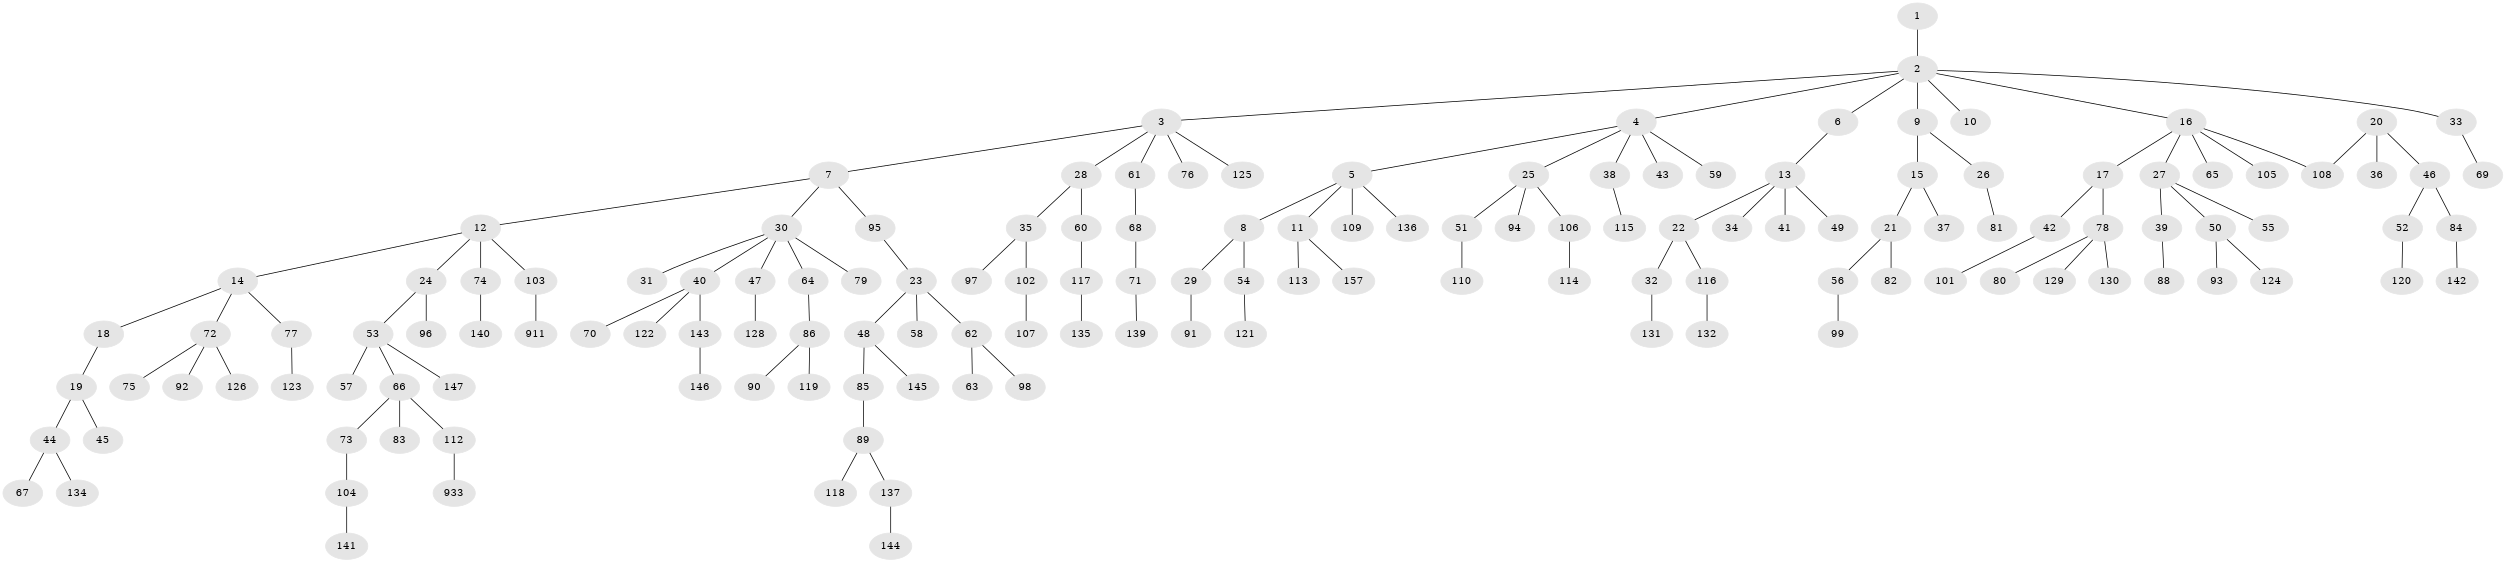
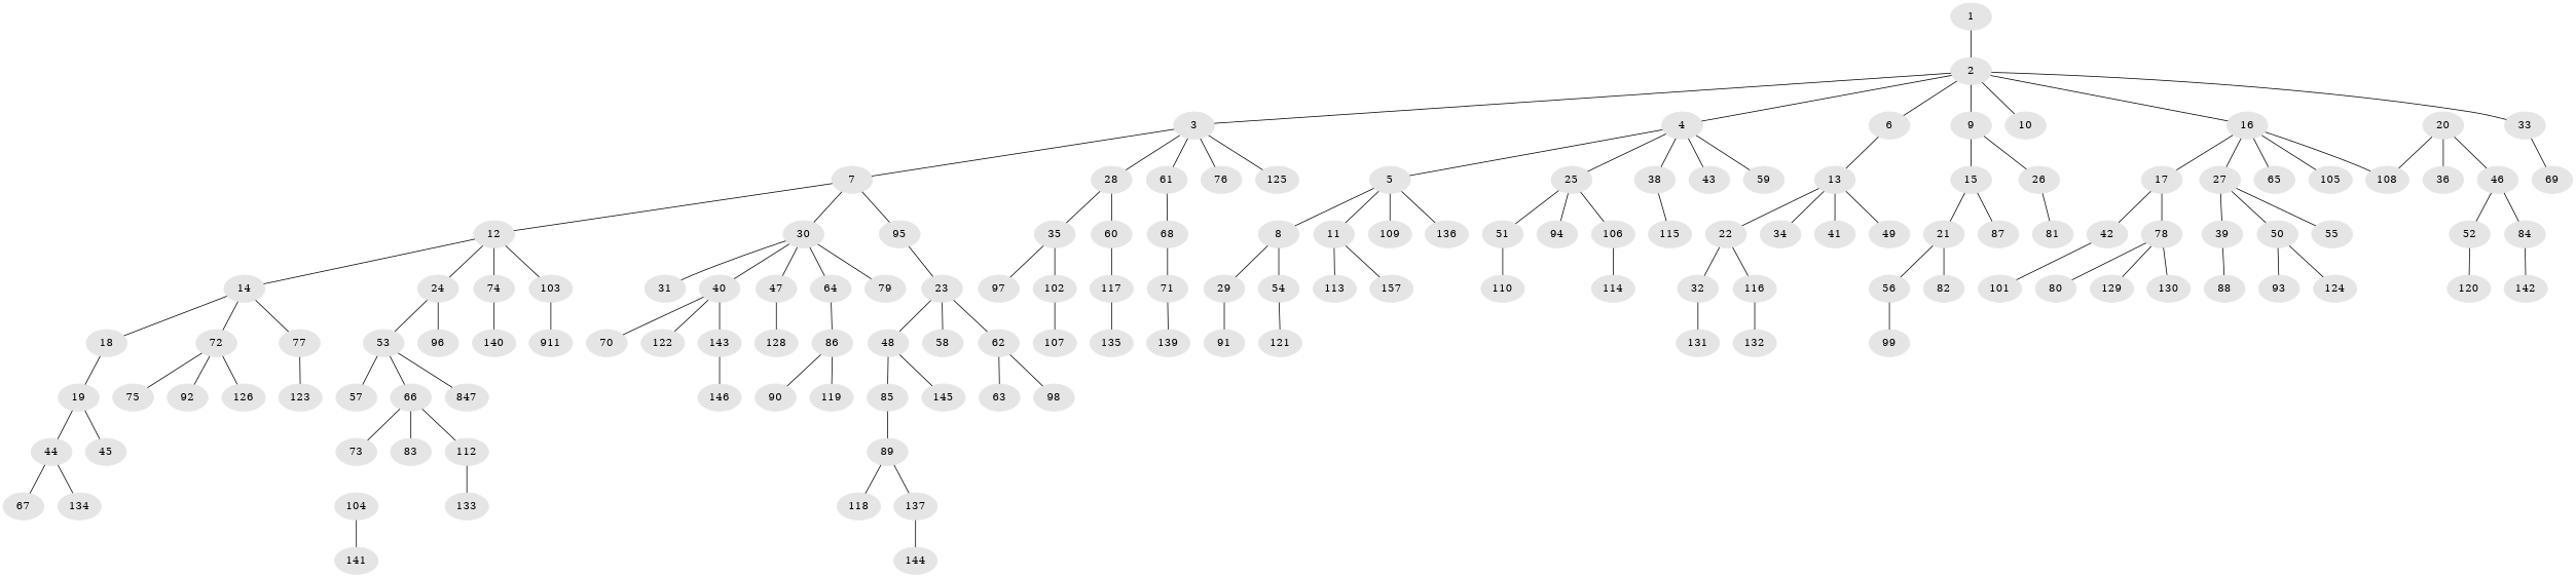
  graph {
    fontname="DejaVu Serif"
    node [color=gray90 fontname="DejaVu Serif" style=filled]
    edge [fontname="DejaVu Serif"]
    1
    2
    3
    4
    6
    9
    10
    16
    33
    7
    28
    61
    76
    125
    5
    25
    38
    43
    59
    13
    15
    26
    17
    27
    65
    105
    108
    69
    12
    30
    95
    35
    60
    68
    8
    11
    109
    136
    51
    94
    106
    115
    29
    54
    113
    n46 [label=157]
    22
    34
    41
    49
    14
    24
    74
    103
    23
    48
    58
    62
    31
    40
    47
    64
    79
    91
    121
    21
-   87 [label=37]
+   87
    81
    18
    72
    77
    53
    96
    140
    n75 [label=911]
    32
    116
    19
    75
    92
    126
    123
    56
    82
    42
    78
    20
    36
    46
    39
    50
    55
    101
    80
    129
    130
    44
    45
    67
    134
    52
    84
    99
    131
    132
    85
    145
    63
    98
    57
    66
-   147
+   147 [label=847]
    110
    114
    88
    93
    124
    97
    102
    117
    71
    139
    70
    122
    143
    128
    86
    107
    146
    120
    142
    89
    73
    83
    112
    135
    90
    119
    104
-   133 [label=933]
+   133
    141
    118
    137
    144
    1 -- 2
    2 -- 3
    2 -- 4
    2 -- 6
    2 -- 9
    2 -- 10
    2 -- 16
    2 -- 33
    3 -- 7
    3 -- 28
    3 -- 61
    3 -- 76
    3 -- 125
    4 -- 5
    4 -- 25
    4 -- 38
    4 -- 43
    4 -- 59
    6 -- 13
    9 -- 15
    9 -- 26
    16 -- 17
    16 -- 27
    16 -- 65
    16 -- 105
    16 -- 108
    33 -- 69
    7 -- 12
    7 -- 30
    7 -- 95
    28 -- 35
    28 -- 60
    61 -- 68
    5 -- 8
    5 -- 11
    5 -- 109
    5 -- 136
    25 -- 51
    25 -- 94
    25 -- 106
    38 -- 115
    13 -- 22
    13 -- 34
    13 -- 41
    13 -- 49
    15 -- 21
    15 -- 87
    26 -- 81
    17 -- 42
    17 -- 78
    27 -- 39
    27 -- 50
    27 -- 55
    12 -- 14
    12 -- 24
    12 -- 74
    12 -- 103
    30 -- 31
    30 -- 40
    30 -- 47
    30 -- 64
    30 -- 79
    95 -- 23
    35 -- 97
    35 -- 102
    60 -- 117
    68 -- 71
    8 -- 29
    8 -- 54
    11 -- 113
    11 -- n46
    51 -- 110
    106 -- 114
    29 -- 91
    54 -- 121
    22 -- 32
    22 -- 116
    14 -- 18
    14 -- 72
    14 -- 77
    24 -- 53
    24 -- 96
    74 -- 140
    103 -- n75
    23 -- 48
    23 -- 58
    23 -- 62
    48 -- 85
    48 -- 145
    62 -- 63
    62 -- 98
    40 -- 70
    40 -- 122
    40 -- 143
    47 -- 128
    64 -- 86
    21 -- 56
    21 -- 82
    18 -- 19
    72 -- 75
    72 -- 92
    72 -- 126
    77 -- 123
    53 -- 57
    53 -- 66
    53 -- 147
    32 -- 131
    116 -- 132
    19 -- 44
    19 -- 45
    56 -- 99
    42 -- 101
    78 -- 80
    78 -- 129
    78 -- 130
    20 -- 108
    20 -- 36
    20 -- 46
    46 -- 52
    46 -- 84
    39 -- 88
    50 -- 93
    50 -- 124
    44 -- 67
    44 -- 134
    52 -- 120
    84 -- 142
    85 -- 89
    66 -- 73
    66 -- 83
    66 -- 112
    102 -- 107
    117 -- 135
    71 -- 139
    143 -- 146
    86 -- 90
    86 -- 119
    89 -- 118
    89 -- 137
-   73 -- 104
    112 -- 133
    104 -- 141
    137 -- 144
  }
